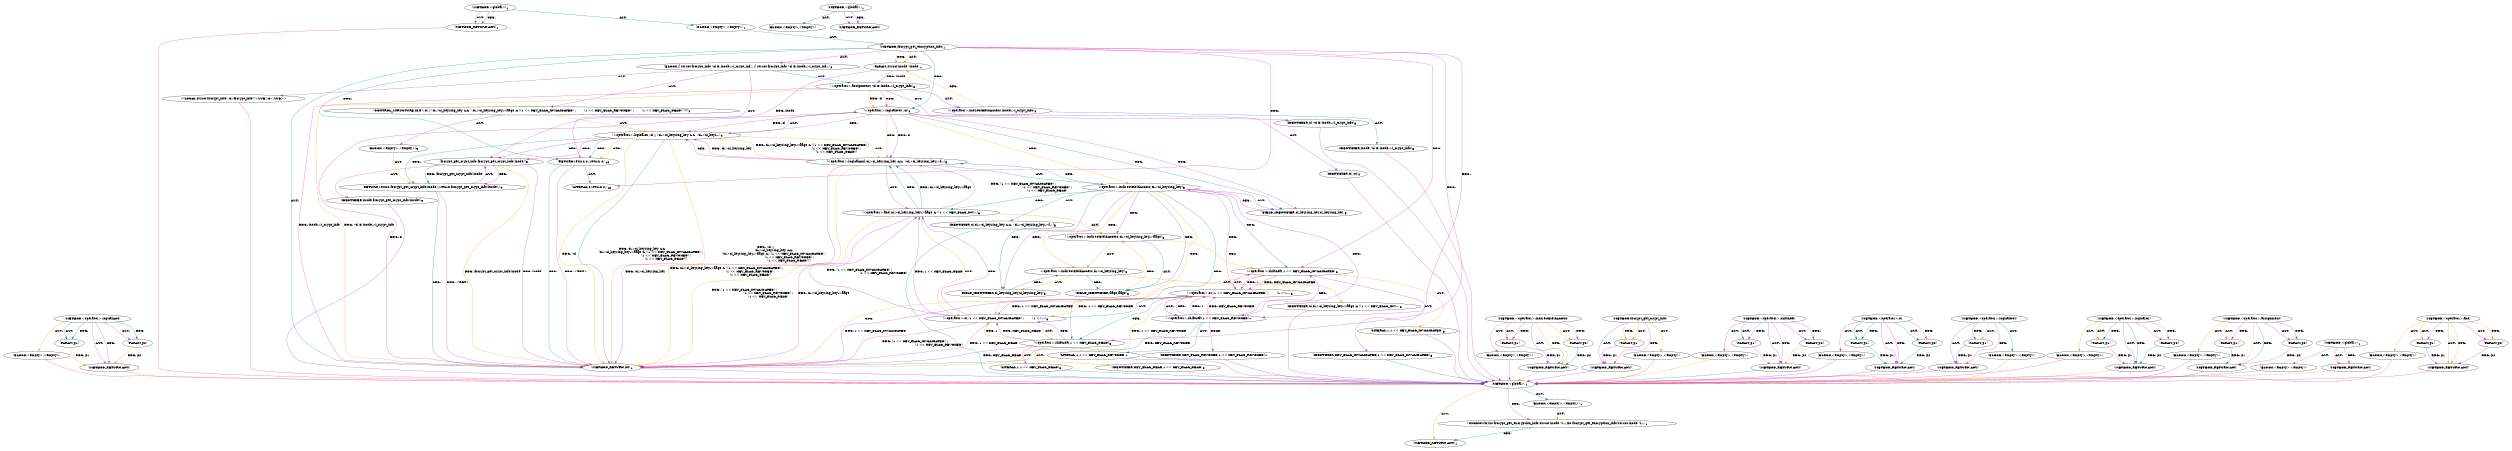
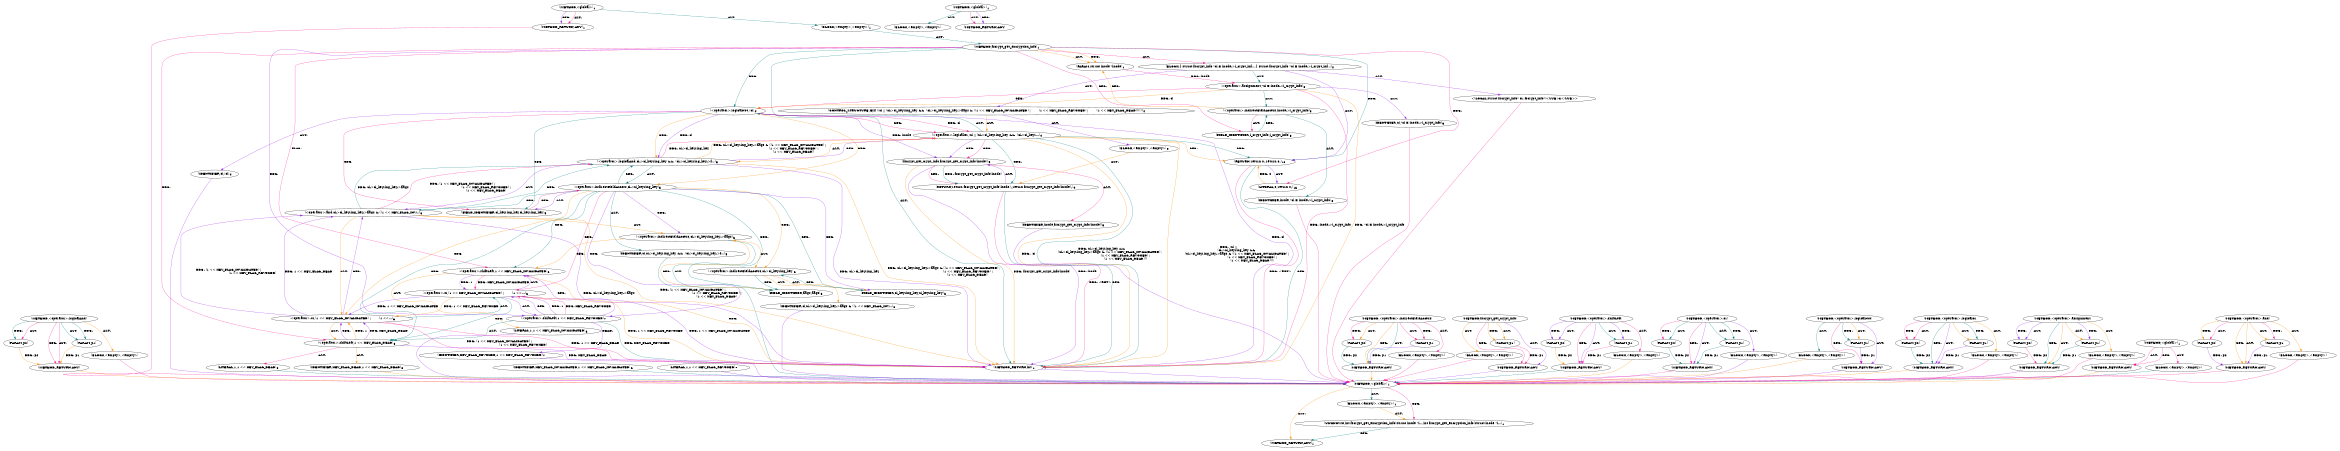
  digraph {
    edge [color=purple]
    n1 [label=<(METHOD,&lt;operator&gt;.logicalAnd)>]
    n2 [label=<(PARAM,p1)>]
    n3 [label=<(PARAM,p2)>]
    n4 [label=<(BLOCK,&lt;empty&gt;,&lt;empty&gt;)>]
    n5 [label=<(METHOD_RETURN,ANY)>]
    n6 [label=<(METHOD,&lt;global&gt;)<SUB>1</SUB>>]
    n7 [label=<(BLOCK,&lt;empty&gt;,&lt;empty&gt;)<SUB>1</SUB>>]
    n8 [label=<(UNKNOWN,int fscrypt_get_encryption_info(struct inode *i...,int fscrypt_get_encryption_info(struct inode *i...)<SUB>1</SUB>>]
    n9 [label=<(METHOD_RETURN,ANY)<SUB>1</SUB>>]
    n10 [label=<(METHOD,&lt;global&gt;)<SUB>1</SUB>>]
    n11 [label=<(BLOCK,&lt;empty&gt;,&lt;empty&gt;)<SUB>1</SUB>>]
    n12 [label=<(METHOD_RETURN,ANY)<SUB>1</SUB>>]
    n13 [label=<(METHOD,fscrypt_get_encryption_info)<SUB>1</SUB>>]
    n14 [label=<(PARAM,struct inode *inode)<SUB>1</SUB>>]
    n15 [label=<(BLOCK,{ 	struct fscrypt_info *ci = inode-&gt;i_crypt_inf...,{ 	struct fscrypt_info *ci = inode-&gt;i_crypt_inf...)<SUB>2</SUB>>]
+   n16 [label=<(FIELD_IDENTIFIER,i_crypt_info,i_crypt_info)<SUB>3</SUB>>]
    n17 [label=<(&lt;operator&gt;.logicalNot,!ci)<SUB>4</SUB>>]
    n18 [label=<(&lt;operator&gt;.shiftLeft,1 &lt;&lt; KEY_FLAG_INVALIDATED)<SUB>6</SUB>>]
    n19 [label=<(&lt;operator&gt;.shiftLeft,1 &lt;&lt; KEY_FLAG_REVOKED)<SUB>7</SUB>>]
    n20 [label=<(&lt;operator&gt;.shiftLeft,1 &lt;&lt; KEY_FLAG_DEAD)<SUB>8</SUB>>]
    n21 [label=<(RETURN,return 0;,return 0;)<SUB>10</SUB>>]
    n22 [label=<(LITERAL,0,return 0;)<SUB>16</SUB>>]
    n23 [label=<(METHOD_RETURN,int)<SUB>1</SUB>>]
    n24 [label=<(fscrypt_get_crypt_info,fscrypt_get_crypt_info(inode))<SUB>9</SUB>>]
    n25 [label=<(&lt;operator&gt;.assignment,*ci = inode-&gt;i_crypt_info)<SUB>3</SUB>>]
    n26 [label="<(LOCAL,struct fscrypt_info* ci: fscrypt_info*)<SUB>3</SUB>>"]
    n27 [label=<(CONTROL_STRUCTURE,IF,if (!ci || 		(ci-&gt;ci_keyring_key &amp;&amp; 		 (ci-&gt;ci_keyring_key-&gt;flags &amp; ((1 &lt;&lt; KEY_FLAG_INVALIDATED) | 					       (1 &lt;&lt; KEY_FLAG_REVOKED) | 					       (1 &lt;&lt; KEY_FLAG_DEAD))))))<SUB>4</SUB>>]
    n28 [label=<(&lt;operator&gt;.indirectFieldAccess,inode-&gt;i_crypt_info)<SUB>3</SUB>>]
    n29 [label=<(&lt;operator&gt;.logicalOr,!ci || 		(ci-&gt;ci_keyring_key &amp;&amp; 		 (ci-&gt;ci_keyr...)<SUB>4</SUB>>]
    n30 [label=<(&lt;operator&gt;.logicalAnd,ci-&gt;ci_keyring_key &amp;&amp; 		 (ci-&gt;ci_keyring_key-&gt;f...)<SUB>5</SUB>>]
    n31 [label=<(IDENTIFIER,ci,!ci)<SUB>4</SUB>>]
    n32 [label=<(&lt;operator&gt;.indirectFieldAccess,ci-&gt;ci_keyring_key)<SUB>5</SUB>>]
    n33 [label=<(FIELD_IDENTIFIER,ci_keyring_key,ci_keyring_key)<SUB>5</SUB>>]
    n34 [label=<(&lt;operator&gt;.or,(1 &lt;&lt; KEY_FLAG_INVALIDATED) | 					       (1 &lt;&lt;...)<SUB>6</SUB>>]
    n35 [label=<(LITERAL,1,1 &lt;&lt; KEY_FLAG_INVALIDATED)<SUB>6</SUB>>]
    n36 [label=<(IDENTIFIER,KEY_FLAG_INVALIDATED,1 &lt;&lt; KEY_FLAG_INVALIDATED)<SUB>6</SUB>>]
    n37 [label=<(LITERAL,1,1 &lt;&lt; KEY_FLAG_REVOKED)<SUB>7</SUB>>]
    n38 [label=<(IDENTIFIER,KEY_FLAG_REVOKED,1 &lt;&lt; KEY_FLAG_REVOKED)<SUB>7</SUB>>]
    n39 [label=<(&lt;operator&gt;.or,(1 &lt;&lt; KEY_FLAG_INVALIDATED) | 					       (1 &lt;&lt;...)<SUB>6</SUB>>]
    n40 [label=<(LITERAL,1,1 &lt;&lt; KEY_FLAG_DEAD)<SUB>8</SUB>>]
    n41 [label=<(IDENTIFIER,KEY_FLAG_DEAD,1 &lt;&lt; KEY_FLAG_DEAD)<SUB>8</SUB>>]
    n42 [label=<(RETURN,return fscrypt_get_crypt_info(inode);,return fscrypt_get_crypt_info(inode);)<SUB>9</SUB>>]
    n43 [label=<(IDENTIFIER,inode,fscrypt_get_crypt_info(inode))<SUB>9</SUB>>]
    n44 [label=<(IDENTIFIER,ci,*ci = inode-&gt;i_crypt_info)<SUB>3</SUB>>]
    n45 [label=<(BLOCK,&lt;empty&gt;,&lt;empty&gt;)<SUB>9</SUB>>]
    n46 [label=<(IDENTIFIER,inode,*ci = inode-&gt;i_crypt_info)<SUB>3</SUB>>]
    n47 [label=<(&lt;operator&gt;.and,ci-&gt;ci_keyring_key-&gt;flags &amp; ((1 &lt;&lt; KEY_FLAG_INV...)<SUB>6</SUB>>]
    n48 [label=<(IDENTIFIER,ci,ci-&gt;ci_keyring_key &amp;&amp; 		 (ci-&gt;ci_keyring_key-&gt;f...)<SUB>5</SUB>>]
    n49 [label=<(&lt;operator&gt;.indirectFieldAccess,ci-&gt;ci_keyring_key-&gt;flags)<SUB>6</SUB>>]
    n50 [label=<(&lt;operator&gt;.indirectFieldAccess,ci-&gt;ci_keyring_key)<SUB>6</SUB>>]
    n51 [label=<(FIELD_IDENTIFIER,ci_keyring_key,ci_keyring_key)<SUB>6</SUB>>]
    n52 [label=<(FIELD_IDENTIFIER,flags,flags)<SUB>6</SUB>>]
    n53 [label=<(IDENTIFIER,ci,ci-&gt;ci_keyring_key-&gt;flags &amp; ((1 &lt;&lt; KEY_FLAG_INV...)<SUB>6</SUB>>]
    n54 [label=<(METHOD,&lt;operator&gt;.indirectFieldAccess)>]
    n55 [label=<(PARAM,p1)>]
    n56 [label=<(PARAM,p2)>]
    n57 [label=<(BLOCK,&lt;empty&gt;,&lt;empty&gt;)>]
    n58 [label=<(METHOD_RETURN,ANY)>]
    n59 [label=<(METHOD,fscrypt_get_crypt_info)>]
    n60 [label=<(PARAM,p1)>]
    n61 [label=<(BLOCK,&lt;empty&gt;,&lt;empty&gt;)>]
    n62 [label=<(METHOD_RETURN,ANY)>]
    n63 [label=<(METHOD,&lt;operator&gt;.shiftLeft)>]
    n64 [label=<(PARAM,p1)>]
    n65 [label=<(PARAM,p2)>]
    n66 [label=<(BLOCK,&lt;empty&gt;,&lt;empty&gt;)>]
    n67 [label=<(METHOD_RETURN,ANY)>]
    n68 [label=<(METHOD,&lt;operator&gt;.or)>]
    n69 [label=<(PARAM,p1)>]
    n70 [label=<(PARAM,p2)>]
    n71 [label=<(BLOCK,&lt;empty&gt;,&lt;empty&gt;)>]
    n72 [label=<(METHOD_RETURN,ANY)>]
    n73 [label=<(METHOD,&lt;operator&gt;.logicalNot)>]
    n74 [label=<(PARAM,p1)>]
    n75 [label=<(BLOCK,&lt;empty&gt;,&lt;empty&gt;)>]
    n76 [label=<(METHOD_RETURN,ANY)>]
    n77 [label=<(METHOD,&lt;operator&gt;.logicalOr)>]
    n78 [label=<(PARAM,p1)>]
    n79 [label=<(PARAM,p2)>]
    n80 [label=<(BLOCK,&lt;empty&gt;,&lt;empty&gt;)>]
    n81 [label=<(METHOD_RETURN,ANY)>]
    n82 [label=<(METHOD,&lt;operator&gt;.assignment)>]
    n83 [label=<(PARAM,p1)>]
    n84 [label=<(PARAM,p2)>]
    n85 [label=<(BLOCK,&lt;empty&gt;,&lt;empty&gt;)>]
    n86 [label=<(METHOD_RETURN,ANY)>]
    n87 [label=<(METHOD,&lt;global&gt;)<SUB>1</SUB>>]
    n88 [label=<(BLOCK,&lt;empty&gt;,&lt;empty&gt;)>]
    n89 [label=<(METHOD_RETURN,ANY)>]
    n90 [label=<(METHOD,&lt;operator&gt;.and)>]
    n91 [label=<(PARAM,p1)>]
    n92 [label=<(PARAM,p2)>]
    n93 [label=<(BLOCK,&lt;empty&gt;,&lt;empty&gt;)>]
    n94 [label=<(METHOD_RETURN,ANY)>]
    n95 [label=<(METHOD,&lt;global&gt;)<SUB>1</SUB>>]
    n96 [label=<(BLOCK,&lt;empty&gt;,&lt;empty&gt;)>]
    n97 [label=<(METHOD_RETURN,ANY)>]
    n1 -> n2 [color=teal label="AST: "]
    n1 -> n2 [color=teal label="DDG: "]
    n1 -> n3 [color=deeppink label="AST: "]
    n1 -> n3 [color=teal label="DDG: "]
    n1 -> n4 [color=darkorange label="AST: "]
    n1 -> n5 [color=deeppink label="AST: "]
    n1 -> n5 [color=deeppink label="CFG: "]
    n2 -> n5 [color=darkorange label="DDG: p1"]
    n3 -> n5 [color=darkorange label="DDG: p2"]
    n4 -> n6 [color=deeppink]
    n5 -> n6 [color=darkorange]
    n6 -> n7 [color=teal label="AST: "]
    n6 -> n8 [color=deeppink label="CFG: "]
    n6 -> n9 [color=darkorange label="AST: "]
    n7 -> n8 [color=darkorange label="AST: "]
    n8 -> n9 [color=teal label="CFG: "]
    n10 -> n11 [color=teal label="AST: "]
    n10 -> n12 [color=deeppink label="AST: "]
    n10 -> n12 [label="CFG: "]
    n11 -> n13 [color=teal label="AST: "]
    n12 -> n6 [color=deeppink]
    n13 -> n14 [color=darkorange label="AST: "]
    n13 -> n14 [color=darkorange label="DDG: "]
    n13 -> n15 [color=deeppink label="AST: "]
+   n13 -> n16 [color=deeppink label="CFG: "]
    n13 -> n17 [color=teal label="DDG: "]
-   n13 -> n18 [color=deeppink label="DDG: "]
+   n13 -> n18 [color=deeppink label="FLAG: "]
    n13 -> n19 [label="DDG: "]
    n13 -> n20 [color=deeppink label="DDG: "]
    n13 -> n21 [color=teal label="DDG: "]
    n13 -> n22 [color=deeppink label="DDG: "]
    n13 -> n23 [color=teal label="AST: "]
-   n14 -> n24 [label="DDG: inode"]
+   n17 -> n24 [label="DDG: inode"]
    n14 -> n25 [color=deeppink label="DDG: inode"]
    n15 -> n21 [label="AST: "]
    n15 -> n25 [color=teal label="AST: "]
    n15 -> n26 [label="AST: "]
    n15 -> n27 [label="AST: "]
+   n16 -> n28 [color=teal label="CFG: "]
    n17 -> n23 [label="DDG: ci"]
    n17 -> n29 [color=deeppink label="CFG: "]
    n17 -> n29 [color=deeppink label="DDG: ci"]
    n17 -> n30 [label="DDG: ci"]
    n17 -> n30 [color=darkorange label="CDG: "]
    n17 -> n31 [label="AST: "]
    n17 -> n32 [color=darkorange label="CDG: "]
    n17 -> n33 [color=teal label="CFG: "]
    n17 -> n33 [color=deeppink label="CDG: "]
    n18 -> n23 [color=darkorange label="CDG: "]
    n18 -> n34 [label="DDG: 1"]
    n18 -> n34 [color=deeppink label="DDG: KEY_FLAG_INVALIDATED"]
    n18 -> n35 [color=darkorange label="AST: "]
-   n18 -> n36 [label="AST: "]
    n19 -> n18 [label="CFG: "]
    n19 -> n23 [color=teal label="DDG: KEY_FLAG_REVOKED"]
    n19 -> n34 [label="CFG: "]
    n19 -> n34 [label="DDG: 1"]
    n19 -> n34 [color=deeppink label="DDG: KEY_FLAG_REVOKED"]
-   n19 -> n37 [color=teal label="AST: "]
+   n19 -> n20 [color=teal label="AST: "]
    n19 -> n38 [label="DEAD: "]
    n20 -> n23 [label="DDG: KEY_FLAG_DEAD"]
    n20 -> n39 [label="CFG: "]
    n20 -> n39 [color=darkorange label="DDG: 1"]
    n20 -> n39 [label="DDG: KEY_FLAG_DEAD"]
    n20 -> n40 [color=deeppink label="AST: "]
    n20 -> n41 [color=darkorange label="AST: "]
    n21 -> n22 [label="AST: "]
    n21 -> n23 [color=teal label="CFG: "]
    n21 -> n23 [color=deeppink label="DDG: &lt;RET&gt;"]
+   n22 -> n21 [color=darkorange label="DDG: 0"]
    n23 -> n6
    n24 -> n23 [label="DDG: inode"]
    n24 -> n23 [color=darkorange label="DDG: fscrypt_get_crypt_info(inode)"]
    n24 -> n42 [color=deeppink label="CFG: "]
    n24 -> n42 [color=teal label="DDG: fscrypt_get_crypt_info(inode)"]
    n24 -> n43 [color=deeppink label="AST: "]
    n25 -> n17 [color=deeppink label="CFG: "]
    n25 -> n17 [color=darkorange label="DDG: ci"]
    n25 -> n23 [color=deeppink label="DDG: inode-&gt;i_crypt_info"]
    n25 -> n23 [color=darkorange label="DDG: *ci = inode-&gt;i_crypt_info"]
-   n25 -> n28 [label="AST: "]
+   n25 -> n28 [color=teal label="AST: "]
    n25 -> n44 [label="AST: "]
    n26 -> n6 [color=deeppink]
    n27 -> n29 [color=darkorange label="AST: "]
    n27 -> n45 [label="AST: "]
    n28 -> n14 [color=darkorange label="CFG: "]
+   n28 -> n16 [color=deeppink label="AST: "]
    n28 -> n46 [color=teal label="AST: "]
    n29 -> n17 [color=teal label="AST: "]
    n29 -> n21 [color=darkorange label="CFG: "]
    n29 -> n21 [color=teal label="CDG: "]
    n29 -> n23 [color=darkorange label="DDG: !ci"]
    n29 -> n23 [color=teal label="DDG: ci-&gt;ci_keyring_key &amp;&amp;\n		 (ci-&gt;ci_keyring_key-&gt;flags &amp; ((1 &lt;&lt; KEY_FLAG_INVALIDATED) |\n					       (1 &lt;&lt; KEY_FLAG_REVOKED) |\n					       (1 &lt;&lt; KEY_FLAG_DEAD)))"]
    n29 -> n23 [color=darkorange label="DDG: !ci ||\n		(ci-&gt;ci_keyring_key &amp;&amp;\n		 (ci-&gt;ci_keyring_key-&gt;flags &amp; ((1 &lt;&lt; KEY_FLAG_INVALIDATED) |\n					       (1 &lt;&lt; KEY_FLAG_REVOKED) |\n					       (1 &lt;&lt; KEY_FLAG_DEAD))))"]
    n29 -> n24 [label="CFG: "]
    n29 -> n24 [color=deeppink label="CDG: "]
    n29 -> n30 [color=darkorange label="AST: "]
    n29 -> n42 [color=teal label="CDG: "]
    n30 -> n23 [label="DDG: ci-&gt;ci_keyring_key"]
    n30 -> n23 [color=darkorange label="DDG: ci-&gt;ci_keyring_key-&gt;flags &amp; ((1 &lt;&lt; KEY_FLAG_INVALIDATED) |\n					       (1 &lt;&lt; KEY_FLAG_REVOKED) |\n					       (1 &lt;&lt; KEY_FLAG_DEAD))"]
    n30 -> n29 [label="CFG: "]
    n30 -> n29 [color=deeppink label="DDG: ci-&gt;ci_keyring_key"]
    n30 -> n29 [color=darkorange label="DDG: ci-&gt;ci_keyring_key-&gt;flags &amp; ((1 &lt;&lt; KEY_FLAG_INVALIDATED) |\n					       (1 &lt;&lt; KEY_FLAG_REVOKED) |\n					       (1 &lt;&lt; KEY_FLAG_DEAD))"]
    n30 -> n32 [color=teal label="AST: "]
    n30 -> n47 [label="AST: "]
    n31 -> n6
    n32 -> n18 [color=teal label="CDG: "]
    n32 -> n19 [label="CDG: "]
    n32 -> n20 [color=teal label="CDG: "]
    n32 -> n30 [color=teal label="CFG: "]
    n32 -> n33 [label="AST: "]
    n32 -> n34 [color=deeppink label="CDG: "]
    n32 -> n39 [color=darkorange label="CDG: "]
    n32 -> n47 [color=teal label="CDG: "]
    n32 -> n48 [color=teal label="AST: "]
    n32 -> n49 [label="CDG: "]
    n32 -> n50 [color=darkorange label="CDG: "]
    n32 -> n51 [color=teal label="CFG: "]
    n32 -> n51 [label="CDG: "]
    n32 -> n52 [color=teal label="CDG: "]
    n33 -> n32 [color=deeppink label="CFG: "]
    n34 -> n18 [label="AST: "]
    n34 -> n19 [label="AST: "]
    n34 -> n20 [color=teal label="CFG: "]
    n34 -> n23 [label="DDG: 1 &lt;&lt; KEY_FLAG_INVALIDATED"]
    n34 -> n23 [color=darkorange label="DDG: 1 &lt;&lt; KEY_FLAG_REVOKED"]
    n34 -> n39 [label="DDG: 1 &lt;&lt; KEY_FLAG_INVALIDATED"]
    n34 -> n39 [color=darkorange label="DDG: 1 &lt;&lt; KEY_FLAG_REVOKED"]
    n35 -> n6
    n36 -> n6 [color=teal]
    n37 -> n6
    n38 -> n6
    n39 -> n20 [color=darkorange label="AST: "]
    n39 -> n23 [color=deeppink label="DDG: (1 &lt;&lt; KEY_FLAG_INVALIDATED) |\n					       (1 &lt;&lt; KEY_FLAG_REVOKED)"]
    n39 -> n23 [color=deeppink label="DDG: 1 &lt;&lt; KEY_FLAG_DEAD"]
    n39 -> n34 [color=teal label="AST: "]
    n39 -> n47 [label="CFG: "]
    n39 -> n47 [label="DDG: (1 &lt;&lt; KEY_FLAG_INVALIDATED) |\n					       (1 &lt;&lt; KEY_FLAG_REVOKED)"]
    n39 -> n47 [label="DDG: 1 &lt;&lt; KEY_FLAG_DEAD"]
    n40 -> n6 [color=teal]
    n41 -> n6 [color=darkorange]
    n42 -> n23 [color=teal label="CFG: "]
    n42 -> n23 [color=deeppink label="DDG: &lt;RET&gt;"]
    n42 -> n24 [label="AST: "]
    n43 -> n6
    n44 -> n6 [color=deeppink]
    n45 -> n42 [color=darkorange label="AST: "]
    n46 -> n6 [color=deeppink]
    n47 -> n23 [label="DDG: ci-&gt;ci_keyring_key-&gt;flags"]
    n47 -> n23 [color=darkorange label="DDG: (1 &lt;&lt; KEY_FLAG_INVALIDATED) |\n					       (1 &lt;&lt; KEY_FLAG_REVOKED) |\n					       (1 &lt;&lt; KEY_FLAG_DEAD)"]
    n47 -> n30 [color=teal label="CFG: "]
    n47 -> n30 [color=teal label="DDG: ci-&gt;ci_keyring_key-&gt;flags"]
    n47 -> n30 [color=deeppink label="DDG: (1 &lt;&lt; KEY_FLAG_INVALIDATED) |\n					       (1 &lt;&lt; KEY_FLAG_REVOKED) |\n					       (1 &lt;&lt; KEY_FLAG_DEAD)"]
    n47 -> n39 [color=darkorange label="AST: "]
    n47 -> n49 [color=darkorange label="AST: "]
    n48 -> n6 [color=teal]
-   n49 -> n18 [color=darkorange label="KEY: "]
+   n49 -> n18 [color=darkorange label="CFG: "]
    n49 -> n50 [color=darkorange label="AST: "]
    n49 -> n52 [color=teal label="AST: "]
    n50 -> n51 [color=darkorange label="AST: "]
    n50 -> n52 [color=teal label="CFG: "]
    n50 -> n53 [color=darkorange label="AST: "]
    n51 -> n50 [color=teal label="CFG: "]
    n52 -> n49 [color=darkorange label="CFG: "]
    n53 -> n6
    n54 -> n55 [color=deeppink label="AST: "]
    n54 -> n55 [color=deeppink label="DDG: "]
    n54 -> n56 [color=darkorange label="AST: "]
    n54 -> n56 [color=deeppink label="DDG: "]
    n54 -> n57 [color=deeppink label="AST: "]
    n54 -> n58 [color=teal label="AST: "]
    n54 -> n58 [color=darkorange label="CFG: "]
    n55 -> n58 [label="DDG: p1"]
    n56 -> n58 [color=teal label="DDG: p2"]
    n57 -> n6 [color=deeppink]
    n58 -> n6 [color=darkorange]
    n59 -> n60 [color=darkorange label="AST: "]
    n59 -> n60 [color=darkorange label="DDG: "]
    n59 -> n61 [color=darkorange label="AST: "]
    n59 -> n62 [label="AST: "]
    n59 -> n62 [color=deeppink label="CFG: "]
    n60 -> n62 [color=deeppink label="DDG: p1"]
    n61 -> n6 [color=deeppink]
    n62 -> n6
    n63 -> n64 [color=teal label="AST: "]
    n63 -> n64 [label="DDG: "]
    n63 -> n65 [label="AST: "]
    n63 -> n65 [label="DDG: "]
    n63 -> n66 [color=deeppink label="AST: "]
    n63 -> n67 [label="AST: "]
    n63 -> n67 [color=deeppink label="CFG: "]
    n64 -> n67 [color=deeppink label="DDG: p1"]
    n65 -> n67 [color=darkorange label="DDG: p2"]
    n66 -> n6 [color=darkorange]
    n67 -> n6 [color=teal]
    n68 -> n69 [color=teal label="AST: "]
    n68 -> n69 [color=teal label="DDG: "]
    n68 -> n70 [color=teal label="AST: "]
    n68 -> n70 [color=deeppink label="DDG: "]
    n68 -> n71 [label="AST: "]
    n68 -> n72 [label="AST: "]
    n68 -> n72 [color=deeppink label="CFG: "]
    n69 -> n72 [color=teal label="DDG: p1"]
    n70 -> n72 [color=teal label="DDG: p2"]
    n71 -> n6
    n72 -> n6 [color=deeppink]
    n73 -> n74 [color=darkorange label="AST: "]
    n73 -> n74 [color=teal label="DDG: "]
    n73 -> n75 [color=teal label="AST: "]
    n73 -> n76 [label="AST: "]
    n73 -> n76 [color=deeppink label="CFG: "]
    n74 -> n76 [label="DDG: p1"]
    n75 -> n6 [color=darkorange]
    n76 -> n6
    n77 -> n78 [color=darkorange label="AST: "]
    n77 -> n78 [color=teal label="DDG: "]
    n77 -> n79 [color=deeppink label="AST: "]
    n77 -> n79 [color=deeppink label="DDG: "]
    n77 -> n80 [color=darkorange label="AST: "]
    n77 -> n81 [label="AST: "]
    n77 -> n81 [color=teal label="CFG: "]
    n78 -> n81 [label="DDG: p1"]
    n79 -> n81 [color=teal label="DDG: p2"]
    n80 -> n6 [color=deeppink]
    n81 -> n6 [color=darkorange]
    n82 -> n83 [color=darkorange label="AST: "]
    n82 -> n83 [label="DDG: "]
    n82 -> n84 [label="AST: "]
    n82 -> n84 [label="DDG: "]
    n82 -> n85 [color=darkorange label="AST: "]
    n82 -> n86 [color=darkorange label="AST: "]
    n82 -> n86 [color=teal label="CFG: "]
    n83 -> n86 [color=teal label="DDG: p1"]
    n84 -> n86 [color=deeppink label="DDG: p2"]
    n85 -> n6 [color=deeppink]
    n86 -> n6
    n87 -> n88 [color=deeppink label="AST: "]
    n87 -> n89 [color=deeppink label="AST: "]
    n87 -> n89 [color=deeppink label="CFG: "]
    n88 -> n6 [color=teal]
    n89 -> n6 [color=darkorange]
    n90 -> n91 [color=darkorange label="AST: "]
    n90 -> n91 [color=deeppink label="DDG: "]
    n90 -> n92 [color=deeppink label="AST: "]
    n90 -> n92 [color=darkorange label="DDG: "]
    n90 -> n93 [color=darkorange label="AST: "]
    n90 -> n94 [color=darkorange label="AST: "]
    n90 -> n94 [color=darkorange label="CFG: "]
    n91 -> n94 [label="DDG: p1"]
    n92 -> n94 [label="DDG: p2"]
    n93 -> n6 [color=deeppink]
    n94 -> n6 [color=deeppink]
    n95 -> n96 [color=teal label="AST: "]
    n95 -> n97 [color=deeppink label="AST: "]
    n95 -> n97 [label="CFG: "]
  }
